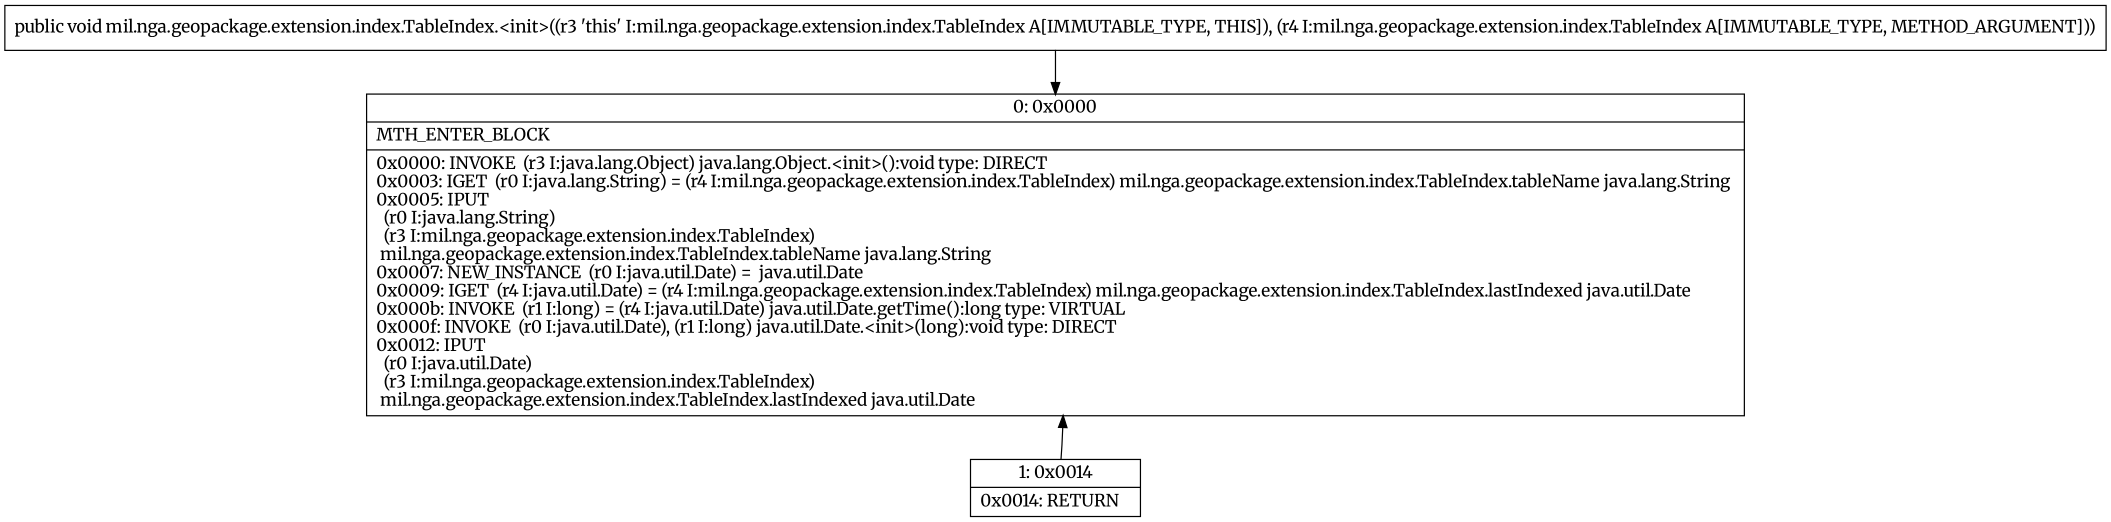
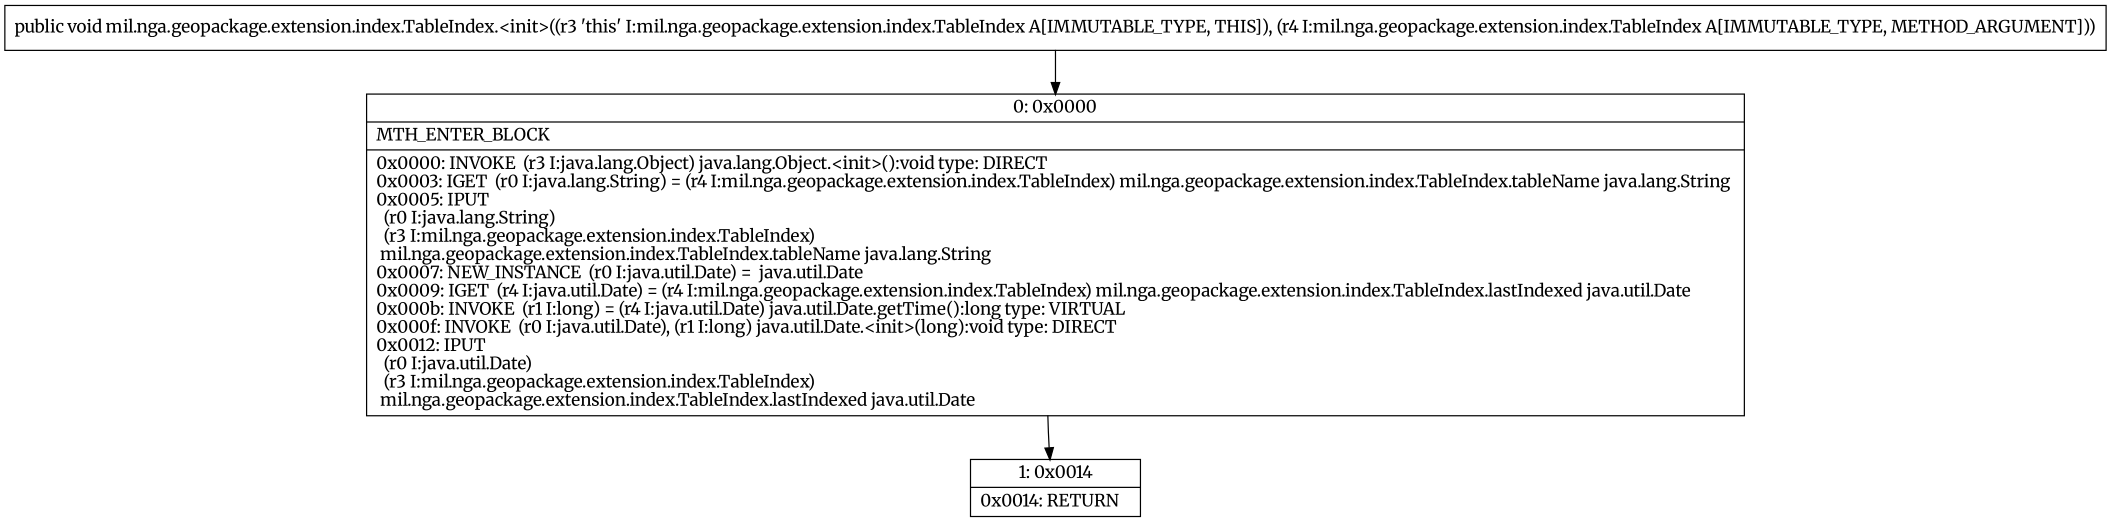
  digraph {
    fontname=Merriweather
    node [shape=record fontname=Merriweather]
    edge [fontname=Merriweather]
    n1 [label="{0\:\ 0x0000|MTH_ENTER_BLOCK\l|0x0000: INVOKE  (r3 I:java.lang.Object) java.lang.Object.\<init\>():void type: DIRECT \l0x0003: IGET  (r0 I:java.lang.String) = (r4 I:mil.nga.geopackage.extension.index.TableIndex) mil.nga.geopackage.extension.index.TableIndex.tableName java.lang.String \l0x0005: IPUT  \l  (r0 I:java.lang.String)\l  (r3 I:mil.nga.geopackage.extension.index.TableIndex)\l mil.nga.geopackage.extension.index.TableIndex.tableName java.lang.String \l0x0007: NEW_INSTANCE  (r0 I:java.util.Date) =  java.util.Date \l0x0009: IGET  (r4 I:java.util.Date) = (r4 I:mil.nga.geopackage.extension.index.TableIndex) mil.nga.geopackage.extension.index.TableIndex.lastIndexed java.util.Date \l0x000b: INVOKE  (r1 I:long) = (r4 I:java.util.Date) java.util.Date.getTime():long type: VIRTUAL \l0x000f: INVOKE  (r0 I:java.util.Date), (r1 I:long) java.util.Date.\<init\>(long):void type: DIRECT \l0x0012: IPUT  \l  (r0 I:java.util.Date)\l  (r3 I:mil.nga.geopackage.extension.index.TableIndex)\l mil.nga.geopackage.extension.index.TableIndex.lastIndexed java.util.Date \l}"]
    n2 [label="{1\:\ 0x0014|0x0014: RETURN   \l}"]
    n3 [label="{public void mil.nga.geopackage.extension.index.TableIndex.\<init\>((r3 'this' I:mil.nga.geopackage.extension.index.TableIndex A[IMMUTABLE_TYPE, THIS]), (r4 I:mil.nga.geopackage.extension.index.TableIndex A[IMMUTABLE_TYPE, METHOD_ARGUMENT])) }"]
-   n2 -> n1
+   n1 -> n2
    n3 -> n1
  }
